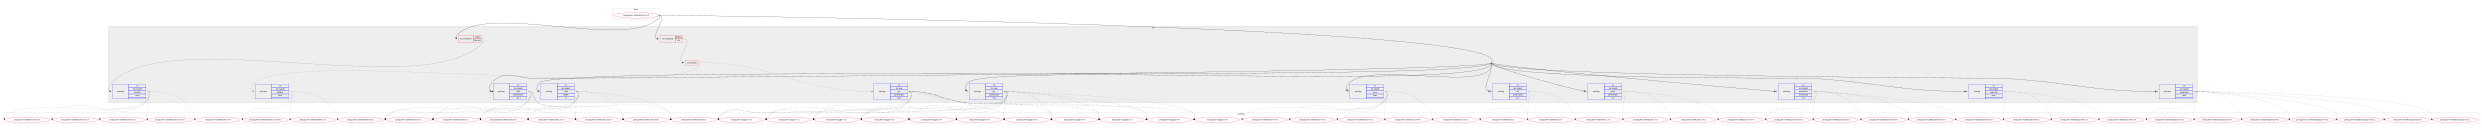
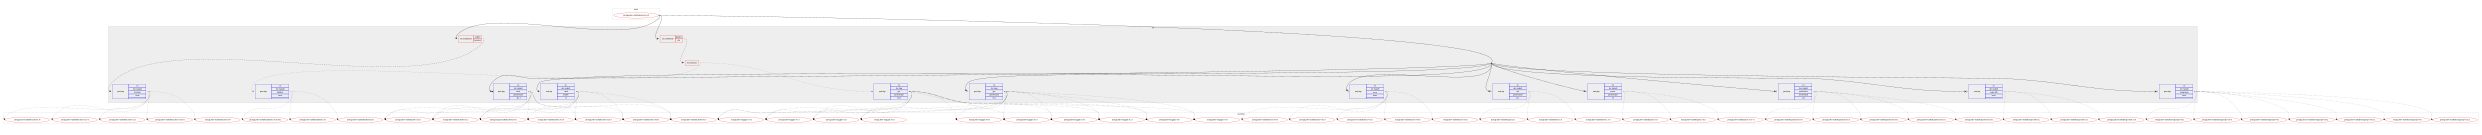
  digraph {
    compound=true
    concentrate=true
    fontname=Merriweather
    fontsize=10
    newrank=true
    rankdir=TB
    ranksep=1.5
    node [color=red fontname=Merriweather fontsize=10]
    edge [arrowhead=vee fontname=Merriweather headport=w style=dotted tailport=e weight=100]
    n1 [label="portage://dev-util/shellcheck-0.6.0" width=4]
    n2 [color=blue label=<<TABLE BORDER="0" CELLBORDER="1" CELLSPACING="0" CELLPADDING="4" WIDTH="220"><TR><TD ROWSPAN="6" CELLPADDING="30">pack_dep</TD></TR><TR><TD WIDTH="110">no</TD></TR><TR><TD>dev-haskell</TD></TR><TR><TD>haddock</TD></TR><TR><TD>none</TD></TR><TR><TD></TD></TR></TABLE>> shape=none]
    n3 [color=blue label=<<TABLE BORDER="0" CELLBORDER="1" CELLSPACING="0" CELLPADDING="4" WIDTH="220"><TR><TD ROWSPAN="6" CELLPADDING="30">pack_dep</TD></TR><TR><TD WIDTH="110">no</TD></TR><TR><TD>dev-lang</TD></TR><TR><TD>ghc</TD></TR><TR><TD>greaterequal</TD></TR><TR><TD>7.10.2</TD></TR></TABLE>> shape=none]
    n4 [label=<<TABLE BORDER="0" CELLBORDER="1" CELLSPACING="0" CELLPADDING="4"><TR><TD CELLPADDING="10">any_of_group</TD></TR></TABLE>> shape=none]
    n5 [label=<<TABLE BORDER="0" CELLBORDER="1" CELLSPACING="0" CELLPADDING="4"><TR><TD ROWSPAN="3" CELLPADDING="10">use_conditional</TD></TR><TR><TD>positive</TD></TR><TR><TD>doc</TD></TR></TABLE>> shape=none]
    n6 [color=blue label=<<TABLE BORDER="0" CELLBORDER="1" CELLSPACING="0" CELLPADDING="4" WIDTH="220"><TR><TD ROWSPAN="6" CELLPADDING="30">pack_dep</TD></TR><TR><TD WIDTH="110">no</TD></TR><TR><TD>dev-haskell</TD></TR><TR><TD>hscolour</TD></TR><TR><TD>none</TD></TR><TR><TD></TD></TR></TABLE>> shape=none]
    n7 [label=<<TABLE BORDER="0" CELLBORDER="1" CELLSPACING="0" CELLPADDING="4"><TR><TD ROWSPAN="3" CELLPADDING="10">use_conditional</TD></TR><TR><TD>positive</TD></TR><TR><TD>hscolour</TD></TR></TABLE>> shape=none]
    n8 [color=blue label=<<TABLE BORDER="0" CELLBORDER="1" CELLSPACING="0" CELLPADDING="4" WIDTH="220"><TR><TD ROWSPAN="6" CELLPADDING="30">pack_dep</TD></TR><TR><TD WIDTH="110">no</TD></TR><TR><TD>dev-haskell</TD></TR><TR><TD>cabal</TD></TR><TR><TD>greaterequal</TD></TR><TR><TD>1.18.1.3</TD></TR></TABLE>> shape=none]
    n9 [color=blue label=<<TABLE BORDER="0" CELLBORDER="1" CELLSPACING="0" CELLPADDING="4" WIDTH="220"><TR><TD ROWSPAN="6" CELLPADDING="30">pack_dep</TD></TR><TR><TD WIDTH="110">no</TD></TR><TR><TD>dev-haskell</TD></TR><TR><TD>cabal</TD></TR><TR><TD>smaller</TD></TR><TR><TD>2.5</TD></TR></TABLE>> shape=none]
    n10 [color=blue label=<<TABLE BORDER="0" CELLBORDER="1" CELLSPACING="0" CELLPADDING="4" WIDTH="220"><TR><TD ROWSPAN="6" CELLPADDING="30">pack_dep</TD></TR><TR><TD WIDTH="110">no</TD></TR><TR><TD>dev-haskell</TD></TR><TR><TD>aeson</TD></TR><TR><TD>none</TD></TR><TR><TD></TD></TR></TABLE>> shape=none]
    n11 [color=blue label=<<TABLE BORDER="0" CELLBORDER="1" CELLSPACING="0" CELLPADDING="4" WIDTH="220"><TR><TD ROWSPAN="6" CELLPADDING="30">pack_dep</TD></TR><TR><TD WIDTH="110">no</TD></TR><TR><TD>dev-haskell</TD></TR><TR><TD>mtl</TD></TR><TR><TD>greaterequal</TD></TR><TR><TD>2.2.1</TD></TR></TABLE>> shape=none]
    n12 [color=blue label=<<TABLE BORDER="0" CELLBORDER="1" CELLSPACING="0" CELLPADDING="4" WIDTH="220"><TR><TD ROWSPAN="6" CELLPADDING="30">pack_dep</TD></TR><TR><TD WIDTH="110">no</TD></TR><TR><TD>dev-haskell</TD></TR><TR><TD>parsec</TD></TR><TR><TD>greaterequal</TD></TR><TR><TD>3.0</TD></TR></TABLE>> shape=none]
    n13 [color=blue label=<<TABLE BORDER="0" CELLBORDER="1" CELLSPACING="0" CELLPADDING="4" WIDTH="220"><TR><TD ROWSPAN="6" CELLPADDING="30">pack_dep</TD></TR><TR><TD WIDTH="110">no</TD></TR><TR><TD>dev-haskell</TD></TR><TR><TD>quickcheck</TD></TR><TR><TD>greaterequal</TD></TR><TR><TD>2.7.4</TD></TR></TABLE>> shape=none]
    n14 [color=blue label=<<TABLE BORDER="0" CELLBORDER="1" CELLSPACING="0" CELLPADDING="4" WIDTH="220"><TR><TD ROWSPAN="6" CELLPADDING="30">pack_dep</TD></TR><TR><TD WIDTH="110">no</TD></TR><TR><TD>dev-haskell</TD></TR><TR><TD>regex-tdfa</TD></TR><TR><TD>none</TD></TR><TR><TD></TD></TR></TABLE>> shape=none]
    n15 [color=blue label=<<TABLE BORDER="0" CELLBORDER="1" CELLSPACING="0" CELLPADDING="4" WIDTH="220"><TR><TD ROWSPAN="6" CELLPADDING="30">pack_dep</TD></TR><TR><TD WIDTH="110">no</TD></TR><TR><TD>dev-haskell</TD></TR><TR><TD>semigroups</TD></TR><TR><TD>none</TD></TR><TR><TD></TD></TR></TABLE>> shape=none]
    n16 [color=blue label=<<TABLE BORDER="0" CELLBORDER="1" CELLSPACING="0" CELLPADDING="4" WIDTH="220"><TR><TD ROWSPAN="6" CELLPADDING="30">pack_dep</TD></TR><TR><TD WIDTH="110">no</TD></TR><TR><TD>dev-lang</TD></TR><TR><TD>ghc</TD></TR><TR><TD>greaterequal</TD></TR><TR><TD>7.8.2</TD></TR></TABLE>> shape=none]
    n17 [label="portage://dev-lang/ghc-7.10.3" width=4]
-   n18 [label="portage://dev-lang/ghc-7.8.4" width=4]
    n19 [label="portage://dev-lang/ghc-8.0.2" width=4]
    n20 [label="portage://dev-lang/ghc-8.2.1" width=4]
    n21 [label="portage://dev-lang/ghc-8.2.2" width=4]
    n22 [label="portage://dev-lang/ghc-8.4.1" width=4]
    n23 [label="portage://dev-lang/ghc-8.4.2" width=4]
    n24 [label="portage://dev-lang/ghc-8.4.3" width=4]
    n25 [label="portage://dev-lang/ghc-8.6.4" width=4]
    n26 [label="portage://dev-lang/ghc-8.6.5" width=4]
    n27 [label="portage://dev-lang/ghc-8.8.1" width=4]
    n28 [label="portage://dev-haskell/haddock-2.14.3.0.7.8.3" width=4]
    n29 [label="portage://dev-haskell/haddock-2.16.1" width=4]
    n30 [label="portage://dev-haskell/haddock-2.17.2" width=4]
    n31 [label="portage://dev-haskell/hscolour-1.19" width=4]
    n32 [label="portage://dev-haskell/hscolour-1.20.3-r1" width=4]
    n33 [label="portage://dev-haskell/hscolour-1.22" width=4]
    n34 [label="portage://dev-haskell/hscolour-1.23-r1" width=4]
    n35 [label="portage://dev-haskell/hscolour-1.24" width=4]
    n36 [label="portage://dev-haskell/cabal-1.18.1.2" width=4]
    n37 [label="portage://dev-haskell/cabal-1.18.1.3" width=4]
    n38 [label="portage://dev-haskell/cabal-1.18.1.5" width=4]
    n39 [label="portage://dev-haskell/cabal-1.20.0.2" width=4]
    n40 [label="portage://dev-haskell/cabal-1.22.8.0" width=4]
    n41 [label="portage://dev-haskell/cabal-1.24.2.0" width=4]
    n42 [label="portage://regex-haskell/cabal-2.0.0.2" width=4]
    n43 [label="portage://dev-haskell/aeson-0.6.2.1" width=4]
    n44 [label="portage://dev-haskell/aeson-0.7.0.6" width=4]
    n45 [label="portage://dev-haskell/aeson-0.8.0.2" width=4]
    n46 [label="portage://dev-haskell/aeson-0.9.0.1" width=4]
    n47 [label="portage://dev-haskell/aeson-1.0.2.1" width=4]
    n48 [label="portage://dev-haskell/mtl-2.1.3.1" width=4]
-   n49 [label="portage://dev-haskell/mtl-2.2.1" width=4]
+   n49 [label="portage://dev-haskell/regex-2.2.1" width=4]
    n50 [label="portage://dev-haskell/mtl-2.2.1-r1" width=4]
    n51 [label="portage://dev-haskell/parsec-3.1.11" width=4]
    n52 [label="portage://dev-haskell/parsec-3.1.5" width=4]
    n53 [label="portage://dev-haskell/parsec-3.1.9-r1" width=4]
    n54 [label="portage://dev-haskell/quickcheck-2.6" width=4]
    n55 [label="portage://dev-haskell/quickcheck-2.7.6" width=4]
    n56 [label="portage://dev-haskell/quickcheck-2.8.1" width=4]
    n57 [label="portage://dev-haskell/quickcheck-2.8.2" width=4]
    n58 [label="portage://dev-haskell/quickcheck-2.9.2" width=4]
    n59 [label="portage://pack-haskell/regex-tdfa-1.2.0" width=4]
    n60 [label="portage://dev-haskell/regex-tdfa-1.2.1" width=4]
    n61 [label="portage://dev-haskell/regex-tdfa-1.2.2" width=4]
    n62 [label="portage://dev-haskell/semigroups-0.11-r1" width=4]
    n63 [label="portage://dev-haskell/semigroups-0.12.1" width=4]
    n64 [label="portage://dev-haskell/semigroups-0.12.2" width=4]
    n65 [label="portage://dev-haskell/semigroups-0.15.1" width=4]
    n66 [label="portage://dev-haskell/semigroups-0.16.2.2" width=4]
    n67 [label="portage://aeson-haskell/semigroups-0.18.2" width=4]
    n68 [label="portage://dev-haskell/semigroups-0.9.2" width=4]
    subgraph cluster_1 {
      color=gray
      label=<<i>ebuild</i>>
      rank=same
      n1
    }
    subgraph cluster_2 {
      color=gray
      label=<<i>dependencies</i>>
      subgraph cluster_3 {
        color=gray
        fillcolor="#eeeeee"
        label=<<i>compile</i>>
        style=filled
        subgraph sub_4 {
          color=gray
          fillcolor="#eeeeee"
          label=<<i>compile</i>>
          style=filled
          n5
          subgraph sub_5 {
            color=gray
            fillcolor="#eeeeee"
            label=<<i>compile</i>>
            style=filled
            n4
            subgraph sub_6 {
              color=gray
              fillcolor="#eeeeee"
              label=<<i>compile</i>>
              style=filled
              n2
            }
            subgraph sub_7 {
              color=gray
              fillcolor="#eeeeee"
              label=<<i>compile</i>>
              style=filled
              n3
            }
          }
        }
        subgraph sub_8 {
          color=gray
          fillcolor="#eeeeee"
          label=<<i>compile</i>>
          style=filled
          n7
          subgraph sub_9 {
            color=gray
            fillcolor="#eeeeee"
            label=<<i>compile</i>>
            style=filled
            n6
          }
        }
        subgraph sub_10 {
          color=gray
          fillcolor="#eeeeee"
          label=<<i>compile</i>>
          style=filled
          n8
        }
        subgraph sub_11 {
          color=gray
          fillcolor="#eeeeee"
          label=<<i>compile</i>>
          style=filled
          n9
        }
      }
      subgraph cluster_12 {
        color=gray
        fillcolor="#eeeeee"
        label=<<i>compile and run</i>>
        style=filled
        subgraph sub_13 {
          color=gray
          fillcolor="#eeeeee"
          label=<<i>compile and run</i>>
          style=filled
          n10
        }
        subgraph sub_14 {
          color=gray
          fillcolor="#eeeeee"
          label=<<i>compile and run</i>>
          style=filled
          n11
        }
        subgraph sub_15 {
          color=gray
          fillcolor="#eeeeee"
          label=<<i>compile and run</i>>
          style=filled
          n12
        }
        subgraph sub_16 {
          color=gray
          fillcolor="#eeeeee"
          label=<<i>compile and run</i>>
          style=filled
          n13
        }
        subgraph sub_17 {
          color=gray
          fillcolor="#eeeeee"
          label=<<i>compile and run</i>>
          style=filled
          n14
        }
        subgraph sub_18 {
          color=gray
          fillcolor="#eeeeee"
          label=<<i>compile and run</i>>
          style=filled
          n15
        }
        subgraph sub_19 {
          color=gray
          fillcolor="#eeeeee"
          label=<<i>compile and run</i>>
          style=filled
          n16
        }
      }
      subgraph cluster_20 {
        color=gray
        fillcolor="#eeeeee"
        label=<<i>run</i>>
        style=filled
      }
    }
    subgraph cluster_21 {
      color=gray
      label=<<i>candidates</i>>
      rank=same
      subgraph sub_22 {
        color=black
        label=<<i>candidates</i>>
        nodesep=1
        rank=same
        n17
-       n18
        n19
        n20
        n21
        n22
        n23
        n24
        n25
        n26
        n27
      }
      subgraph sub_23 {
        color=black
        label=<<i>candidates</i>>
        nodesep=1
        rank=same
        n28
        n29
        n30
      }
      subgraph sub_24 {
        color=black
        label=<<i>candidates</i>>
        nodesep=1
        rank=same
        n31
        n32
        n33
        n34
        n35
      }
      subgraph sub_25 {
        color=black
        label=<<i>candidates</i>>
        nodesep=1
        rank=same
        n36
        n37
        n38
        n39
        n40
        n41
        n42
      }
      subgraph sub_26 {
        color=black
        label=<<i>candidates</i>>
        nodesep=1
        rank=same
        n36
        n37
        n38
        n39
        n40
        n41
        n42
      }
      subgraph sub_27 {
        color=black
        label=<<i>candidates</i>>
        nodesep=1
        rank=same
        n43
        n44
        n45
        n46
        n47
      }
      subgraph sub_28 {
        color=black
        label=<<i>candidates</i>>
        nodesep=1
        rank=same
        n48
        n49
        n50
      }
      subgraph sub_29 {
        color=black
        label=<<i>candidates</i>>
        nodesep=1
        rank=same
        n51
        n52
        n53
      }
      subgraph sub_30 {
        color=black
        label=<<i>candidates</i>>
        nodesep=1
        rank=same
        n54
        n55
        n56
        n57
        n58
      }
      subgraph sub_31 {
        color=black
        label=<<i>candidates</i>>
        nodesep=1
        rank=same
        n59
        n60
        n61
      }
      subgraph sub_32 {
        color=black
        label=<<i>candidates</i>>
        nodesep=1
        rank=same
        n62
        n63
        n64
        n65
        n66
        n67
        n68
      }
      subgraph sub_33 {
        color=black
        label=<<i>candidates</i>>
        nodesep=1
        rank=same
        n17
-       n18
        n19
        n20
        n21
        n22
        n23
        n24
        n25
        n26
        n27
      }
    }
    n1 -> n5 [style=solid weight=20]
    n1 -> n7 [style=solid weight=20]
    n1 -> n8 [style=solid weight=20]
    n1 -> n9 [style=solid weight=20]
    n1 -> n10 [arrowhead=odotvee style=solid weight=20]
    n1 -> n11 [arrowhead=odotvee style=solid weight=20]
    n1 -> n12 [arrowhead=odotvee style=solid weight=20]
    n1 -> n13 [arrowhead=odotvee style=solid weight=20]
    n1 -> n14 [arrowhead=odotvee style=solid weight=20]
    n1 -> n15 [arrowhead=odotvee style=solid weight=20]
    n1 -> n16 [arrowhead=odotvee style=solid weight=20]
    n2 -> n28
    n2 -> n29
    n2 -> n30
    n3 -> n17
-   n3 -> n18
    n3 -> n19
    n3 -> n20
    n3 -> n21
    n3 -> n22
    n3 -> n23
    n3 -> n24
    n3 -> n25
    n3 -> n26
    n3 -> n27
    n4 -> n2 [arrowhead=oinv weight=20]
    n4 -> n3 [arrowhead=oinv weight=20]
    n5 -> n4 [style=dashed weight=20]
    n6 -> n31
    n6 -> n32
    n6 -> n33
    n6 -> n34
    n6 -> n35
    n7 -> n6 [style=dashed weight=20]
    n8 -> n36
    n8 -> n37
    n8 -> n38
    n8 -> n39
    n8 -> n40
    n8 -> n41
    n8 -> n42
    n9 -> n36
    n9 -> n37
    n9 -> n38
    n9 -> n39
    n9 -> n40
    n9 -> n41
    n9 -> n42
    n10 -> n43
    n10 -> n44
    n10 -> n45
    n10 -> n46
    n10 -> n47
    n11 -> n48
    n11 -> n49
    n11 -> n50
    n12 -> n51
    n12 -> n52
    n12 -> n53
    n13 -> n54
    n13 -> n55
    n13 -> n56
    n13 -> n57
    n13 -> n58
    n14 -> n59
    n14 -> n60
    n14 -> n61
    n15 -> n62
    n15 -> n63
    n15 -> n64
    n15 -> n65
    n15 -> n66
    n15 -> n67
    n15 -> n68
    n16 -> n17
-   n16 -> n18
    n16 -> n19
    n16 -> n20
    n16 -> n21
    n16 -> n22
    n16 -> n23
    n16 -> n24
    n16 -> n25
    n16 -> n26
    n16 -> n27
  }
